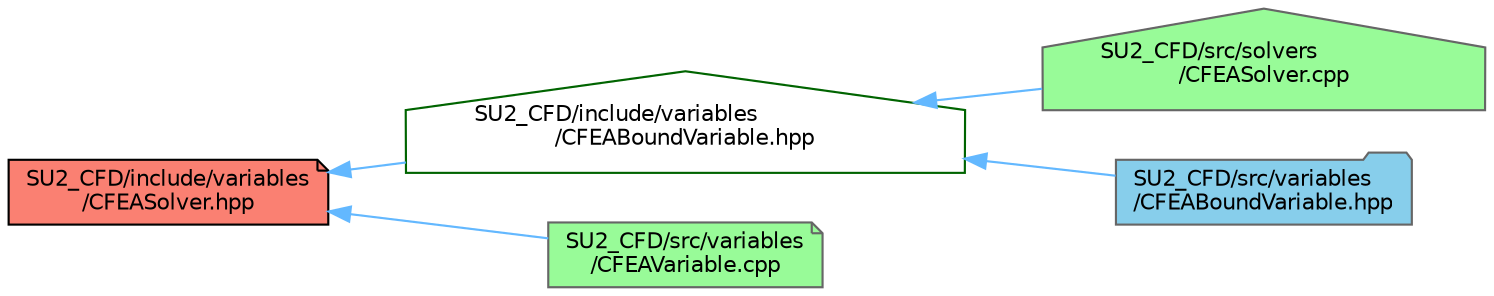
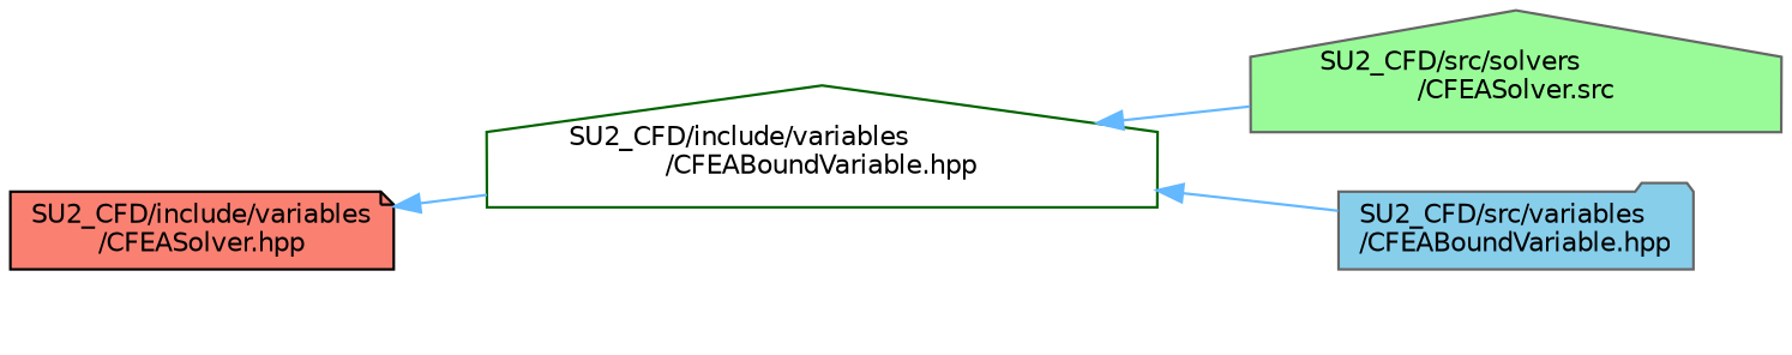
  digraph {
    rankdir=LR
    node [color=gray40 fillcolor=palegreen fontname=Helvetica fontsize=10 shape=note style=filled]
    edge [color=steelblue1 dir=back fontname=Helvetica fontsize=10 labelfontname=Helvetica labelfontsize=10 style=solid]
    n1 [color=black fillcolor=salmon fontcolor=black height=0.2 label="SU2_CFD/include/variables\l/CFEASolver.hpp" width=0.4]
    n2 [color=darkgreen fillcolor=white height=0.2 label="SU2_CFD/include/variables\l/CFEABoundVariable.hpp" shape=house width=0.4]
-   n3 [height=0.2 label="SU2_CFD/src/variables\l/CFEAVariable.cpp" width=0.4]
-   n4 [height=0.2 label="SU2_CFD/src/solvers\l/CFEASolver.cpp" shape=house width=0.4]
+   n4 [height=0.2 label="SU2_CFD/src/solvers\l/CFEASolver.src" shape=house width=0.4]
    n5 [fillcolor=skyblue height=0.2 label="SU2_CFD/src/variables\l/CFEABoundVariable.hpp" shape=folder width=0.4]
    n1 -> n2
-   n1 -> n3
    n2 -> n4
    n2 -> n5
  }
